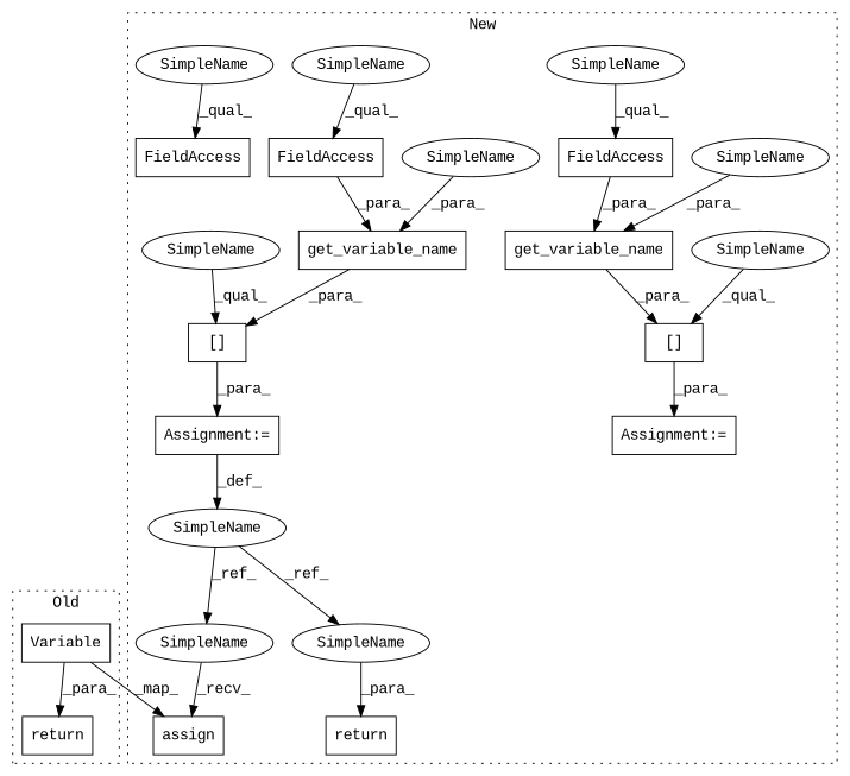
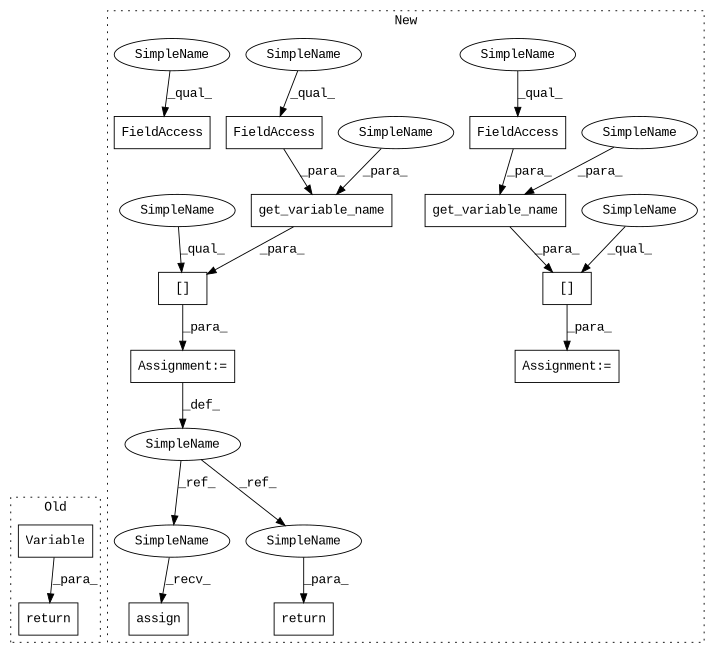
  digraph {
    fontname="Liberation Mono"
    node [a=42 l=12 s=5701 shape=box fontname="Liberation Mono"]
    edge [fontname="Liberation Mono"]
    n1 [a=41 l=7 label=return s=4286]
    n2 [a=32 l="9,1" label=Variable s="4304,4339"]
    n3 [a=32 l="18,1" label=get_variable_name s="5678,5736"]
    n4 [a=2 l="12,1" label="[]" s="5666,5737"]
    n5 [a=32 l="18,1" label=get_variable_name s="5904,5961"]
    n6 [a=2 l="12,1" label="[]" s="5892,5962"]
    n7 [a=22 l=35 label=FieldAccess]
    n8 [a=22 l=34 label=FieldAccess s=5927]
    n9 [a=22 l=35 label=FieldAccess s=6152]
    n10 [a=32 l="7,1" label=assign s="5986,6019"]
    n11 [label=SimpleName s=5879 shape=ellipse]
    n12 [a=41 l=7 label=return s=6030]
    n13 [a=7 l=1 label="Assignment:=" s=5891]
    n14 [a=7 l=1 label="Assignment:=" s=5665]
    n15 [l=4 label=SimpleName s=5922 shape=ellipse]
    n16 [l=4 label=SimpleName s=5696 shape=ellipse]
    n17 [l=11 label=SimpleName s=5666 shape=ellipse]
    n18 [l=11 label=SimpleName s=5892 shape=ellipse]
    n19 [label=SimpleName s=6037 shape=ellipse]
    n20 [label=SimpleName s=5973 shape=ellipse]
    n21 [l=3 label=SimpleName shape=ellipse]
    n22 [l=3 label=SimpleName s=5927 shape=ellipse]
    n23 [l=3 label=SimpleName s=6152 shape=ellipse]
    subgraph cluster_1 {
      label=Old
      style=dotted
      n1
      n2
    }
    subgraph cluster_2 {
      label=New
      style=dotted
      n3
      n4
      n5
      n6
      n7
      n8
      n9
      n10
      n11
      n12
      n13
      n14
      n15
      n16
      n17
      n18
      n19
      n20
      n21
      n22
      n23
    }
    n2 -> n1 [label=_para_]
-   n2 -> n10 [label=_map_]
    n3 -> n4 [label=_para_]
    n4 -> n14 [label=_para_]
    n5 -> n6 [label=_para_]
    n6 -> n13 [label=_para_]
    n7 -> n3 [label=_para_]
    n8 -> n5 [label=_para_]
    n11 -> n19 [label=_ref_]
    n11 -> n20 [label=_ref_]
    n13 -> n11 [label=_def_]
    n15 -> n5 [label=_para_]
    n16 -> n3 [label=_para_]
    n17 -> n4 [label=_qual_]
    n18 -> n6 [label=_qual_]
    n19 -> n12 [label=_para_]
    n20 -> n10 [label=_recv_]
    n21 -> n7 [label=_qual_]
    n22 -> n8 [label=_qual_]
    n23 -> n9 [label=_qual_]
  }
